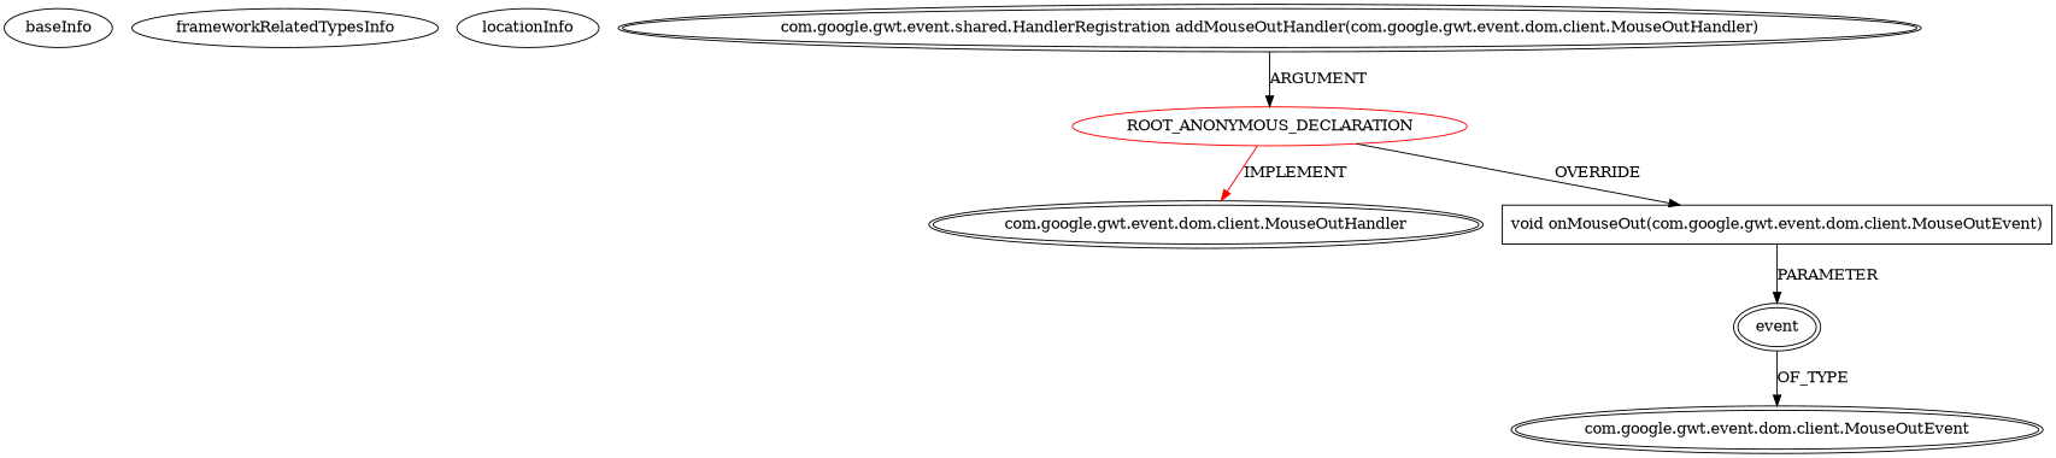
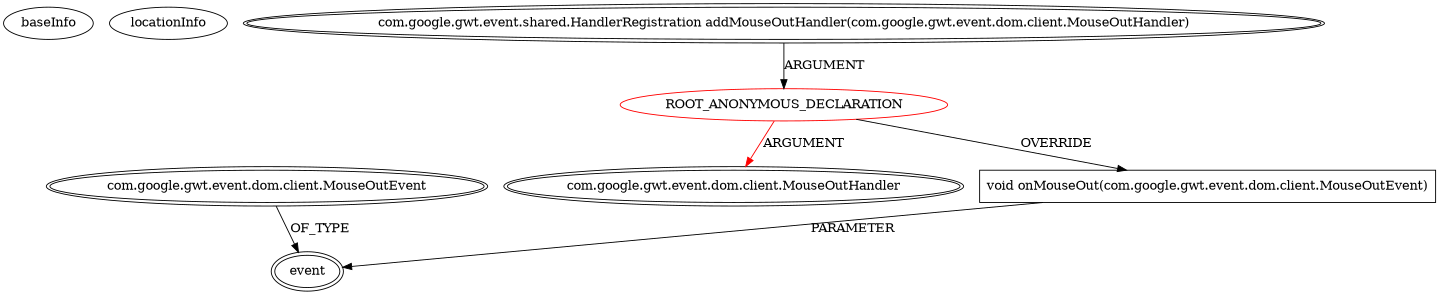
  digraph {
    node [isFrameworkType=true]
    baseInfo [category=extension_graph graphId=165 isAnonymous=true possibleRelation=false isFrameworkType=""]
-   frameworkRelatedTypesInfo [0="com.google.gwt.event.dom.client.MouseOutHandler" isFrameworkType=""]
    locationInfo [contextSignature="void bind()" filePath="/Gregoor-automatonizer/automatonizer-master/src/com/automatonizer/presenter/AutomatonPresenter.java" graphId=165 projectName="Gregoor-automatonizer" isFrameworkType=""]
    n4 [color=red isFrameworkType=false label=ROOT_ANONYMOUS_DECLARATION vertexType=ROOT_ANONYMOUS_DECLARATION]
    n5 [label="com.google.gwt.event.dom.client.MouseOutHandler" peripheries=2 vertexType=FRAMEWORK_INTERFACE_TYPE]
    n6 [isFrameworkType=false label="void onMouseOut(com.google.gwt.event.dom.client.MouseOutEvent)" shape=box vertexType=OVERRIDING_METHOD_DECLARATION]
    n7 [label=event peripheries=2 vertexType=PARAMETER_DECLARATION]
    n8 [label="com.google.gwt.event.shared.HandlerRegistration addMouseOutHandler(com.google.gwt.event.dom.client.MouseOutHandler)" peripheries=2 vertexType=OUTSIDE_CALL]
    n9 [label="com.google.gwt.event.dom.client.MouseOutEvent" peripheries=2 vertexType=FRAMEWORK_CLASS_TYPE]
-   n4 -> n5 [color=red label=IMPLEMENT]
+   n4 -> n5 [color=red label=ARGUMENT]
    n4 -> n6 [label=OVERRIDE]
    n6 -> n7 [label=PARAMETER]
-   n7 -> n9 [label=OF_TYPE]
+   n9 -> n7 [label=OF_TYPE]
    n8 -> n4 [label=ARGUMENT]
  }
